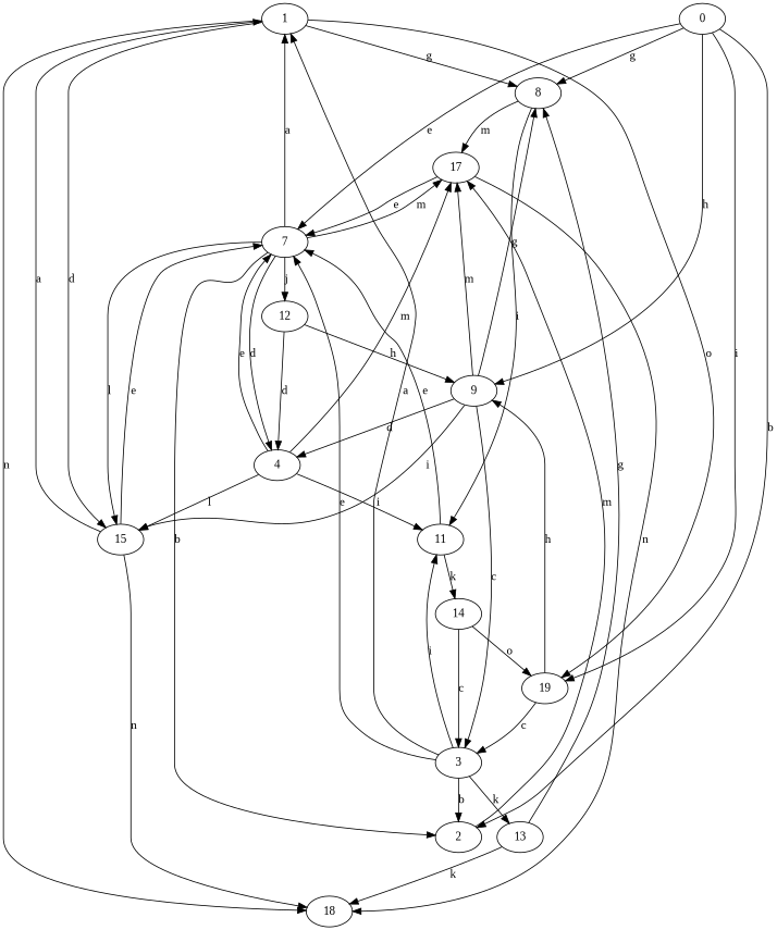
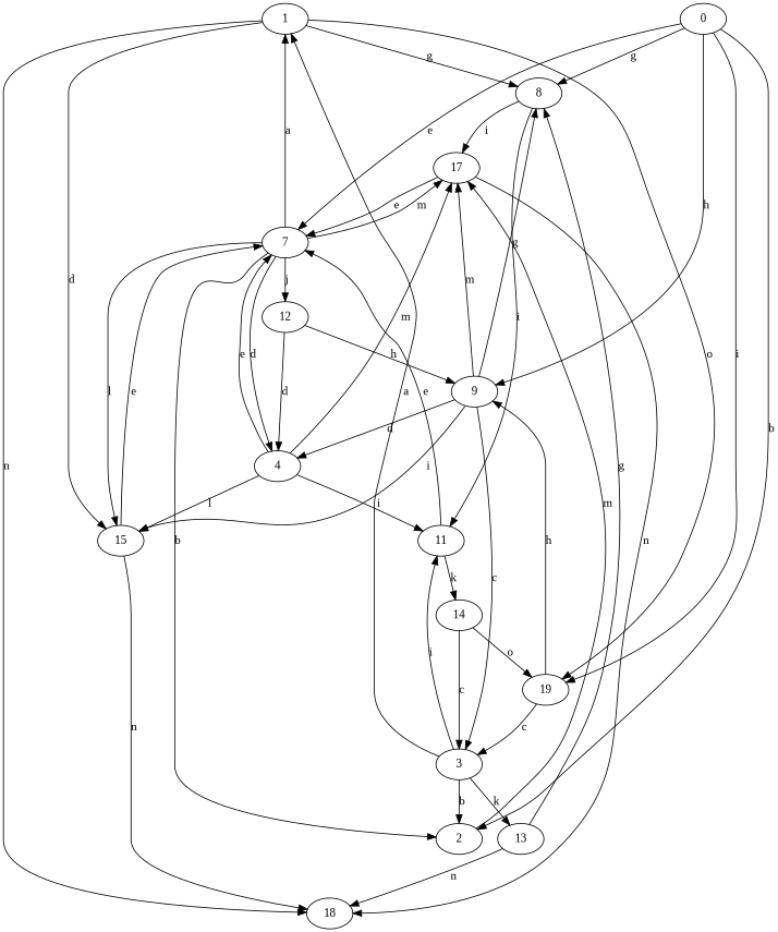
  strict digraph {
    fontname="Liberation Serif"
    node [fontname="Liberation Serif"]
    edge [fontname="Liberation Serif"]
    1
    8
    15
    18
    19
    17
    11
    7
    3
    9
    2
    13
    4
    12
    14
    0
    1 -> 8 [label=g]
    1 -> 15 [label=d]
    1 -> 18 [label=n]
    1 -> 19 [label=o]
-   8 -> 17 [label=m]
+   8 -> 17 [label=i]
    8 -> 11 [label=i]
-   15 -> 1 [label=a]
    15 -> 18 [label=n]
    15 -> 7 [label=e]
    19 -> 3 [label=c]
    19 -> 9 [label=h]
    17 -> 18 [label=n]
    17 -> 7 [label=e]
    11 -> 7 [label=e]
    11 -> 14 [label=k]
    7 -> 1 [label=a]
    7 -> 15 [label=l]
    7 -> 17 [label=m]
    7 -> 2 [label=b]
    7 -> 4 [label=d]
    7 -> 12 [label=j]
    3 -> 1 [label=a]
    3 -> 11 [label=i]
-   3 -> 7 [label=e]
    3 -> 2 [label=b]
    3 -> 13 [label=k]
    9 -> 8 [label=g]
    9 -> 15 [label=i]
    9 -> 17 [label=m]
    9 -> 3 [label=c]
    9 -> 4 [label=d]
    2 -> 17 [label=m]
    13 -> 8 [label=g]
-   13 -> 18 [label=k]
+   13 -> 18 [label=n]
    4 -> 15 [label=l]
    4 -> 17 [label=m]
    4 -> 11 [label=i]
    4 -> 7 [label=e]
    12 -> 9 [label=h]
    12 -> 4 [label=d]
    14 -> 19 [label=o]
    14 -> 3 [label=c]
    0 -> 8 [label=g]
    0 -> 19 [label=i]
    0 -> 7 [label=e]
    0 -> 9 [label=h]
    0 -> 2 [label=b]
  }
